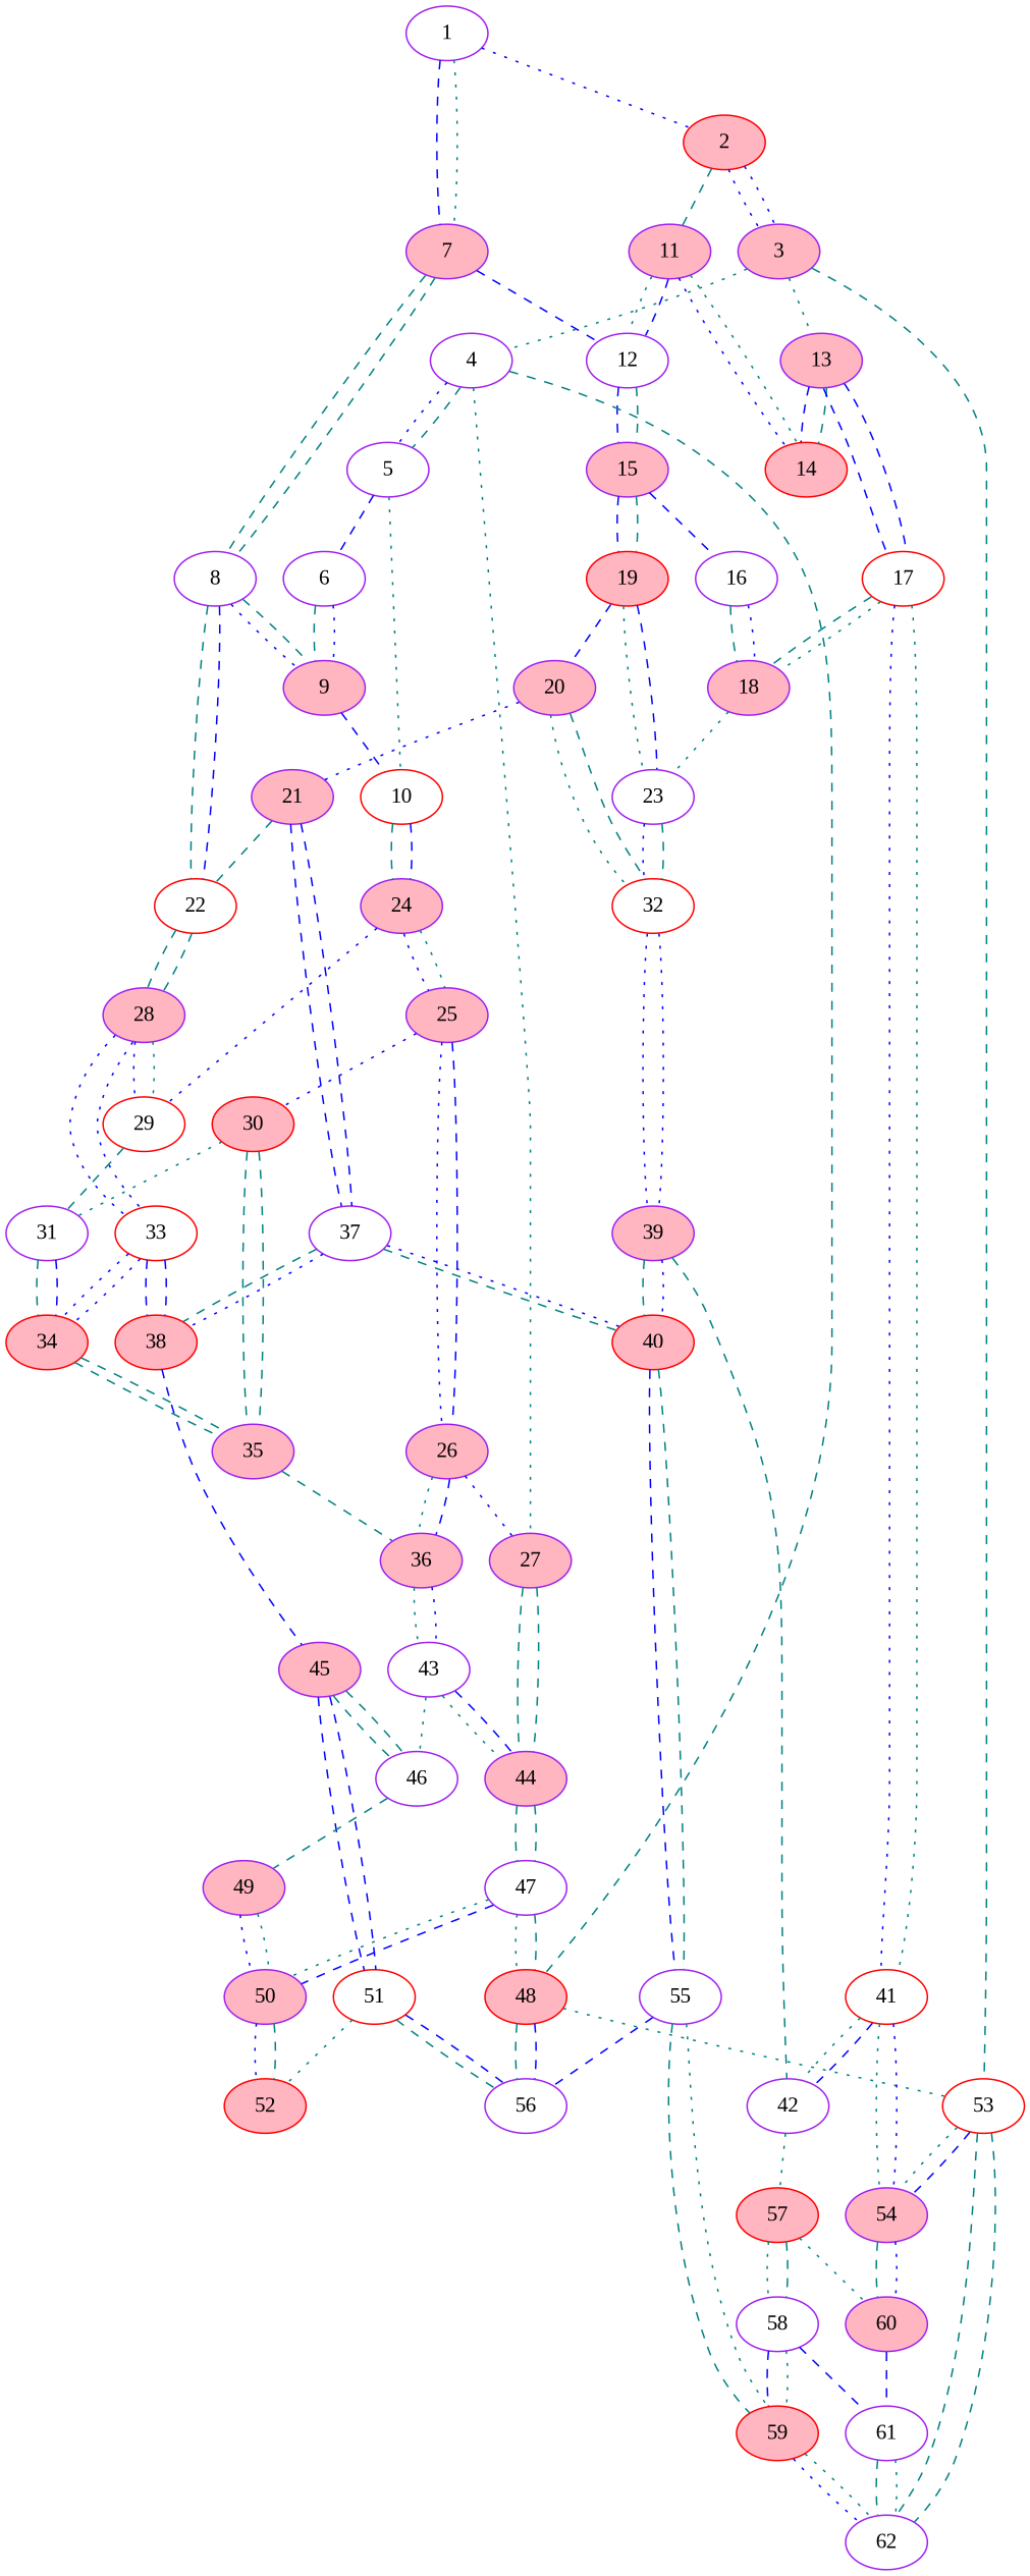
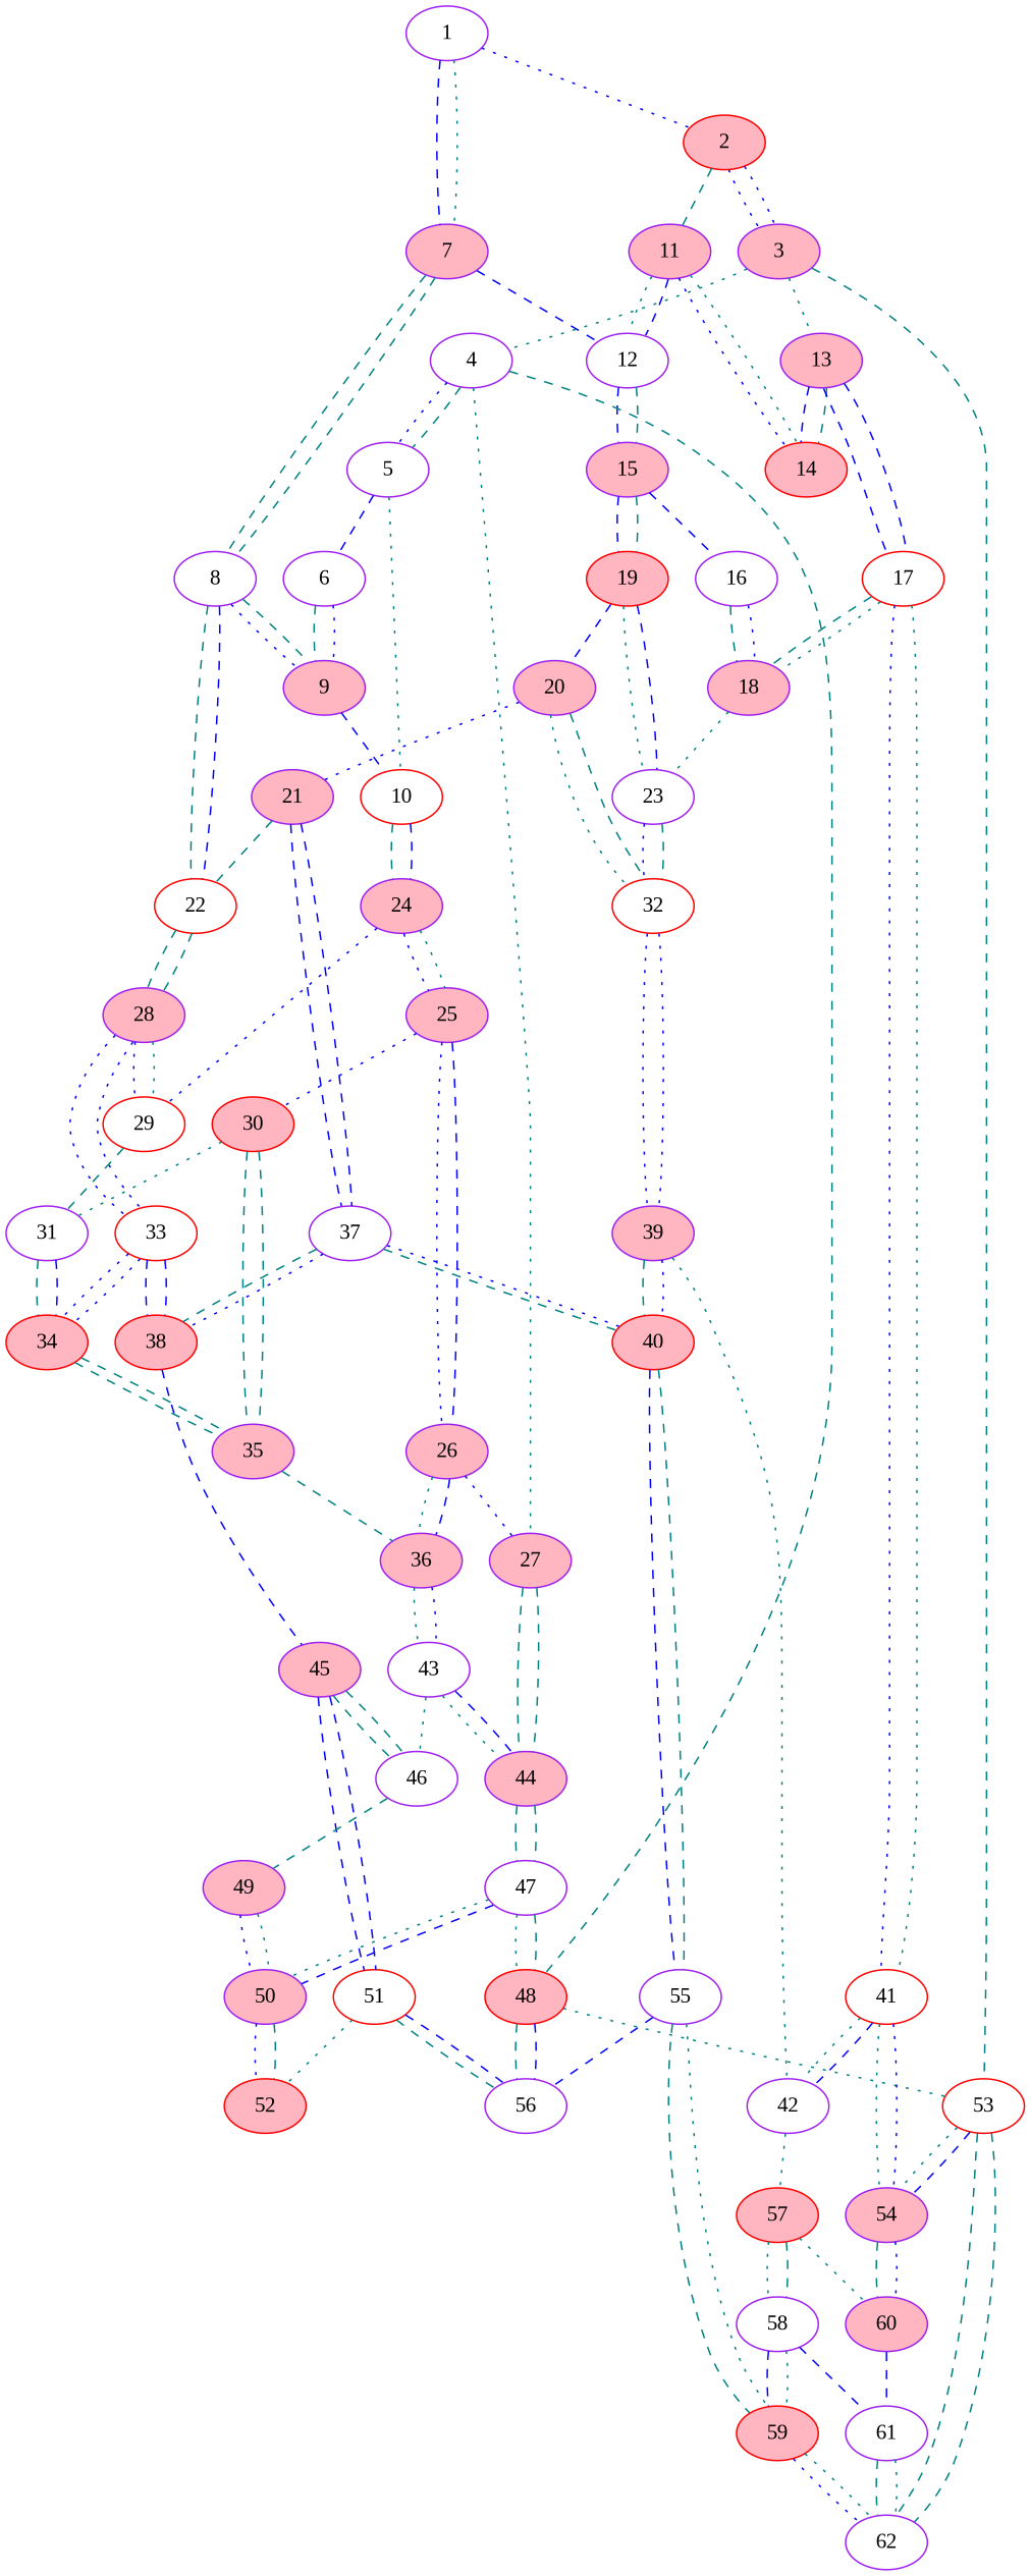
  graph {
    fontname="Liberation Serif"
    node [color=purple fillcolor=lightpink fontname="Liberation Serif" style=filled]
    edge [color=teal fontname="Liberation Serif" style=dashed]
    1 [fillcolor=white]
    2 [color=red]
    7
    3
    11
    8 [fillcolor=white]
    12 [fillcolor=white]
    4 [fillcolor=white]
    13
    53 [color=red fillcolor=white]
    14 [color=red]
    5 [fillcolor=white]
    27
    48 [color=red]
    17 [color=red fillcolor=white]
    54
    62 [fillcolor=white]
    6 [fillcolor=white]
    10 [color=red fillcolor=white]
    44
    56 [fillcolor=white]
    9
    24
    22 [color=red fillcolor=white]
    15
    28
    25
    29 [color=red fillcolor=white]
    16 [fillcolor=white]
    19 [color=red]
    18
    41 [color=red fillcolor=white]
    23 [fillcolor=white]
    20
    42 [fillcolor=white]
    32 [color=red fillcolor=white]
    21
    37 [fillcolor=white]
    39
    38 [color=red]
    40 [color=red]
    33 [color=red fillcolor=white]
    26
    30 [color=red]
    31 [fillcolor=white]
    36
    35
    43 [fillcolor=white]
    47 [fillcolor=white]
    34 [color=red]
    45
    46 [fillcolor=white]
    55 [fillcolor=white]
    51 [color=red fillcolor=white]
    57 [color=red]
    59 [color=red]
    60
    58 [fillcolor=white]
    49
    50
    52 [color=red]
    61 [fillcolor=white]
    1 -- 2 [color=blue style=dotted]
    1 -- 7 [color=blue]
    1 -- 7 [style=dotted]
    2 -- 3 [color=blue style=dotted]
    2 -- 3 [color=blue style=dotted]
    2 -- 11
    7 -- 8
    7 -- 8
    7 -- 12 [color=blue]
    3 -- 4 [style=dotted]
    3 -- 13 [style=dotted]
    3 -- 53
    11 -- 12 [style=dotted]
    11 -- 12 [color=blue]
    11 -- 14 [color=blue style=dotted]
    11 -- 14 [style=dotted]
    8 -- 9 [color=blue style=dotted]
    8 -- 9
    8 -- 22
    8 -- 22 [color=blue]
    12 -- 15 [color=blue]
    12 -- 15
    4 -- 5 [color=blue style=dotted]
    4 -- 5
    4 -- 27 [style=dotted]
    4 -- 48
    13 -- 14 [color=blue]
    13 -- 14
    13 -- 17 [color=blue]
    13 -- 17 [color=blue]
    53 -- 54 [style=dotted]
    53 -- 54 [color=blue]
    53 -- 62
    53 -- 62
    5 -- 6 [color=blue]
    5 -- 10 [style=dotted]
    27 -- 44
    27 -- 44
    48 -- 53 [style=dotted]
    48 -- 56
    48 -- 56 [color=blue]
    17 -- 18
    17 -- 18 [style=dotted]
    17 -- 41 [color=blue style=dotted]
    17 -- 41 [style=dotted]
    54 -- 60
    54 -- 60 [color=blue style=dotted]
    6 -- 9
    6 -- 9 [color=blue style=dotted]
    10 -- 24
    10 -- 24 [color=blue]
    44 -- 47
    44 -- 47
    9 -- 10 [color=blue]
    24 -- 25 [color=blue style=dotted]
    24 -- 25 [style=dotted]
    24 -- 29 [color=blue style=dotted]
    22 -- 28
    22 -- 28
    15 -- 16 [color=blue]
    15 -- 19 [color=blue]
    15 -- 19
    28 -- 29 [color=blue style=dotted]
    28 -- 29 [style=dotted]
    28 -- 33 [color=blue style=dotted]
    28 -- 33 [color=blue style=dotted]
    25 -- 26 [color=blue style=dotted]
    25 -- 26 [color=blue]
    25 -- 30 [color=blue style=dotted]
    29 -- 31
    16 -- 18
    16 -- 18 [color=blue style=dotted]
    19 -- 23 [style=dotted]
    19 -- 23 [color=blue]
    19 -- 20 [color=blue]
    18 -- 23 [style=dotted]
    41 -- 54 [style=dotted]
    41 -- 54 [color=blue style=dotted]
    41 -- 42 [style=dotted]
    41 -- 42 [color=blue]
    23 -- 32 [color=blue style=dotted]
    23 -- 32
    20 -- 32 [style=dotted]
    20 -- 32
    20 -- 21 [color=blue style=dotted]
    42 -- 57 [style=dotted]
    32 -- 39 [color=blue style=dotted]
    32 -- 39 [color=blue style=dotted]
    21 -- 22
    21 -- 37 [color=blue]
    21 -- 37 [color=blue]
    37 -- 38
    37 -- 38 [color=blue style=dotted]
    37 -- 40
    37 -- 40 [color=blue style=dotted]
-   39 -- 42
+   39 -- 42 [style=dotted]
    39 -- 40
    39 -- 40 [color=blue style=dotted]
    38 -- 45 [color=blue]
    40 -- 55 [color=blue]
    40 -- 55
    33 -- 38 [color=blue]
    33 -- 38 [color=blue]
    33 -- 34 [color=blue style=dotted]
    33 -- 34 [color=blue style=dotted]
    26 -- 27 [color=blue style=dotted]
    26 -- 36 [style=dotted]
    26 -- 36 [color=blue]
    30 -- 31 [style=dotted]
    30 -- 35
    30 -- 35
    31 -- 34
    31 -- 34 [color=blue]
    36 -- 43 [style=dotted]
    36 -- 43 [color=blue style=dotted]
    35 -- 36
    43 -- 44 [style=dotted]
    43 -- 44 [color=blue]
    43 -- 46 [style=dotted]
    47 -- 48 [style=dotted]
    47 -- 48
    47 -- 50 [style=dotted]
    47 -- 50 [color=blue]
    34 -- 35
    34 -- 35
    45 -- 46
    45 -- 46
    45 -- 51 [color=blue]
    45 -- 51 [color=blue]
    46 -- 49
    55 -- 56 [color=blue]
    55 -- 59
    55 -- 59 [style=dotted]
    51 -- 56
    51 -- 56 [color=blue]
    51 -- 52 [style=dotted]
    57 -- 60 [style=dotted]
    57 -- 58 [style=dotted]
    57 -- 58
    59 -- 62 [color=blue style=dotted]
    59 -- 62 [style=dotted]
    60 -- 61 [color=blue]
    58 -- 59 [color=blue]
    58 -- 59 [style=dotted]
    58 -- 61 [color=blue]
    49 -- 50 [color=blue style=dotted]
    49 -- 50 [style=dotted]
    50 -- 52 [color=blue style=dotted]
    50 -- 52
    61 -- 62
    61 -- 62 [style=dotted]
  }
